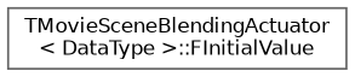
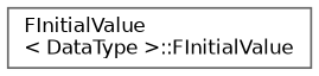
  digraph {
    rankdir=LR
-   n1 [color=grey40 fillcolor=white fontname=Helvetica fontsize=10 height=0.2 label="TMovieSceneBlendingActuator\l\< DataType \>::FInitialValue" shape=box style=filled width=0.4]
+   n1 [color=grey40 fillcolor=white fontname=Helvetica fontsize=10 height=0.2 label="FInitialValue\l\< DataType \>::FInitialValue" shape=box style=filled width=0.4]
  }
